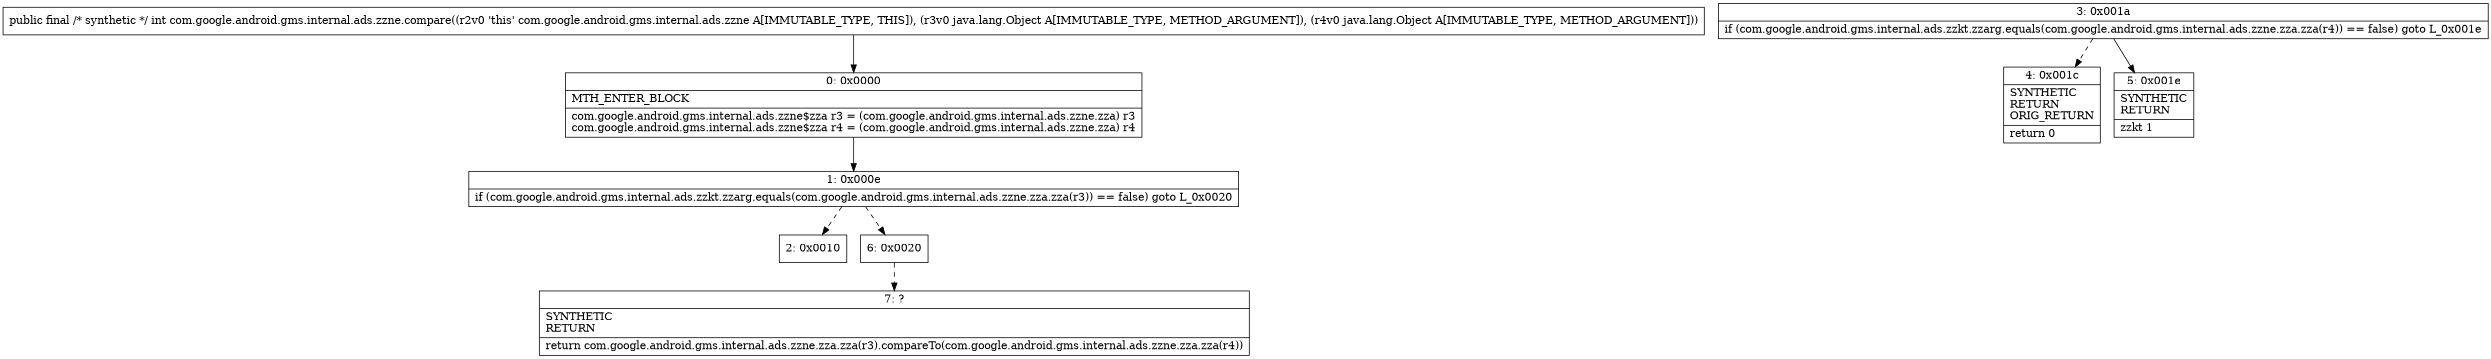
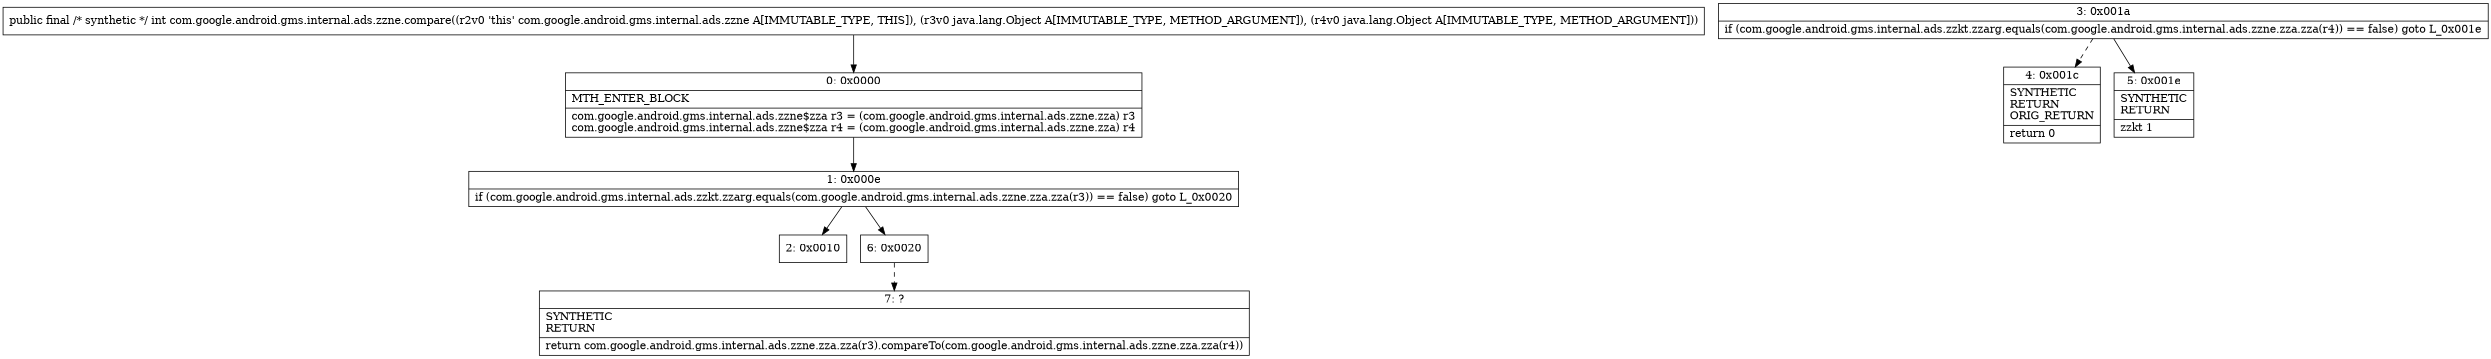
  digraph {
    node [shape=record]
    n1 [label="{0\:\ 0x0000|MTH_ENTER_BLOCK\l|com.google.android.gms.internal.ads.zzne$zza r3 = (com.google.android.gms.internal.ads.zzne.zza) r3\lcom.google.android.gms.internal.ads.zzne$zza r4 = (com.google.android.gms.internal.ads.zzne.zza) r4\l}"]
    n2 [label="{1\:\ 0x000e|if (com.google.android.gms.internal.ads.zzkt.zzarg.equals(com.google.android.gms.internal.ads.zzne.zza.zza(r3)) == false) goto L_0x0020\l}"]
    n3 [label="{2\:\ 0x0010}"]
    n4 [label="{6\:\ 0x0020}"]
    n5 [label="{7\:\ ?|SYNTHETIC\lRETURN\l|return com.google.android.gms.internal.ads.zzne.zza.zza(r3).compareTo(com.google.android.gms.internal.ads.zzne.zza.zza(r4))\l}"]
    n6 [label="{3\:\ 0x001a|if (com.google.android.gms.internal.ads.zzkt.zzarg.equals(com.google.android.gms.internal.ads.zzne.zza.zza(r4)) == false) goto L_0x001e\l}"]
    n7 [label="{4\:\ 0x001c|SYNTHETIC\lRETURN\lORIG_RETURN\l|return 0\l}"]
    n8 [label="{5\:\ 0x001e|SYNTHETIC\lRETURN\l|zzkt 1\l}"]
    n9 [label="{public final \/* synthetic *\/ int com.google.android.gms.internal.ads.zzne.compare((r2v0 'this' com.google.android.gms.internal.ads.zzne A[IMMUTABLE_TYPE, THIS]), (r3v0 java.lang.Object A[IMMUTABLE_TYPE, METHOD_ARGUMENT]), (r4v0 java.lang.Object A[IMMUTABLE_TYPE, METHOD_ARGUMENT])) }"]
    n1 -> n2
-   n2 -> n3 [style=dashed]
-   n2 -> n4 [style=dashed]
+   n2 -> n3 [style=solid]
+   n2 -> n4
    n4 -> n5 [style=dashed]
    n6 -> n7 [style=dashed]
    n6 -> n8
    n9 -> n1
  }
